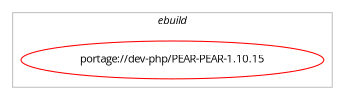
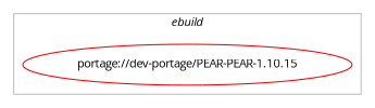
  digraph {
    compound=true
    concentrate=true
    fontname="Open Sans"
    fontsize=10
    newrank=true
    rankdir=LR
    ranksep=1.5
-   n1 [color=red fontname="Open Sans" fontsize=10 label="portage://dev-php/PEAR-PEAR-1.10.15" width=4]
+   n1 [color=red fontname="Open Sans" fontsize=10 label="portage://dev-portage/PEAR-PEAR-1.10.15" width=4]
    subgraph cluster_1 {
      color=gray
      label=<<i>ebuild</i>>
      rank=same
      n1
    }
    subgraph cluster_2 {
      color=gray
      label=<<i>dependencies</i>>
      subgraph cluster_3 {
        color=gray
        fillcolor="#eeeeee"
        label=<<i>compile</i>>
        style=filled
      }
      subgraph cluster_4 {
        color=gray
        fillcolor="#eeeeee"
        label=<<i>compile and run</i>>
        style=filled
      }
      subgraph cluster_5 {
        color=gray
        fillcolor="#eeeeee"
        label=<<i>run</i>>
        style=filled
      }
    }
    subgraph cluster_6 {
      color=gray
      label=<<i>candidates</i>>
      rank=same
    }
  }
